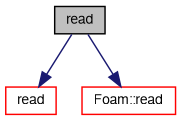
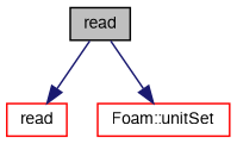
  digraph {
    rankdir=TB
    node [color=red fontname=FreeSans fontsize=10 shape=record]
    edge [color=midnightblue fontname=FreeSans fontsize=10 labelfontname=FreeSans labelfontsize=10 style=solid]
    n1 [color=black fillcolor=grey75 fontcolor=black height=0.2 label=read style=filled width=0.4]
    n2 [height=0.2 label=read width=0.4]
-   n3 [height=0.2 label="Foam::read" width=0.4]
+   n3 [height=0.2 label="Foam::unitSet" width=0.4]
    n1 -> n2
    n1 -> n3
  }
